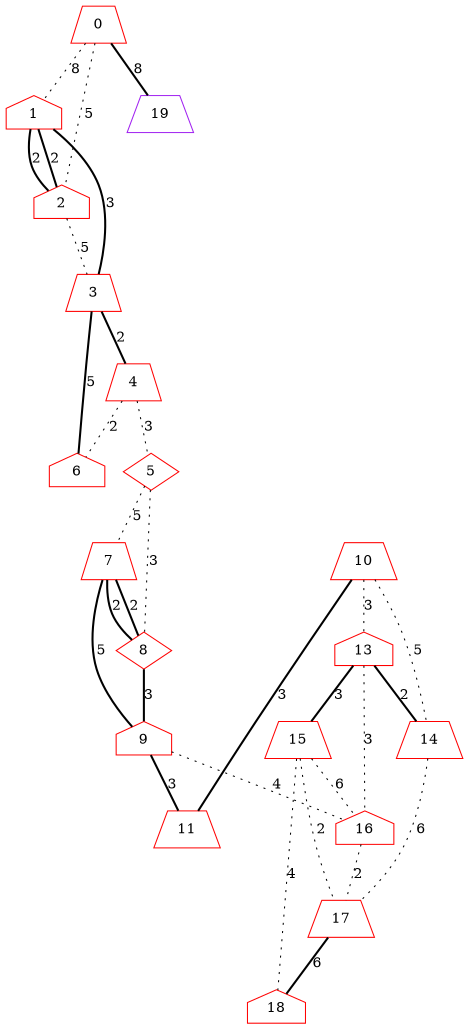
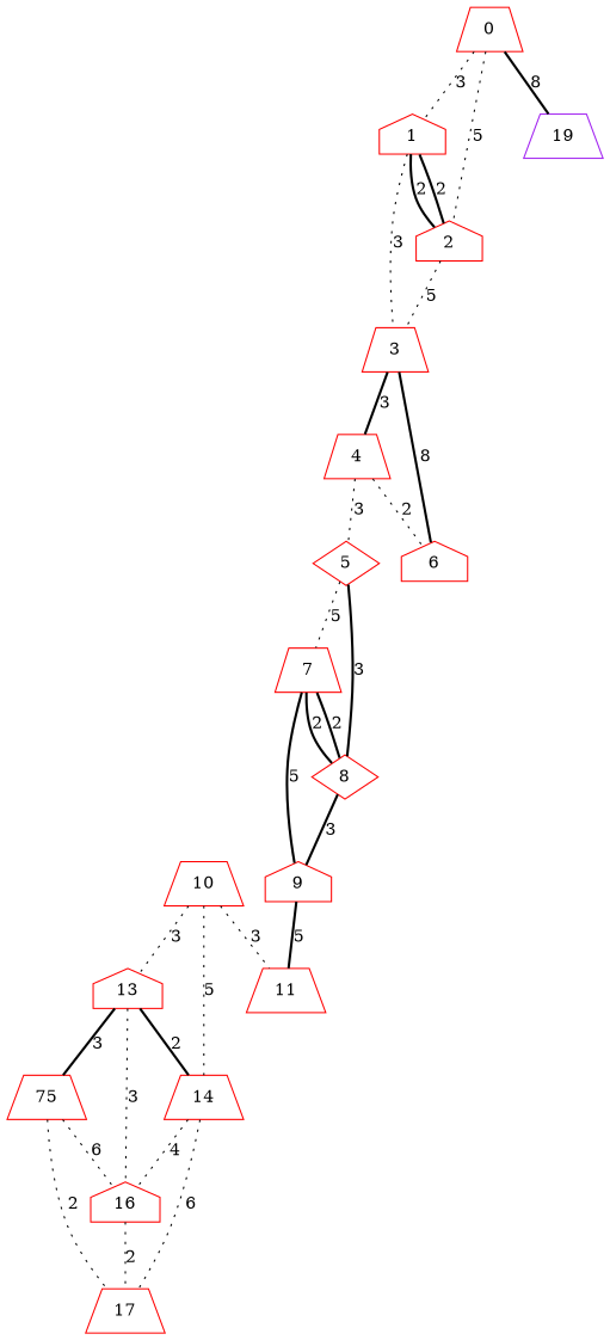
  graph {
    node [color=red shape=trapezium weight=1]
    edge [style=dotted]
    1 [shape=house]
    0
    2 [shape=house]
    19 [color=purple weight=4]
    3
    4
    6 [shape=house]
    5 [shape=diamond]
    7
    8 [shape=diamond]
    9 [shape=house]
    11
    10
    13 [shape=house]
    14
-   15
+   15 [label=75]
    16 [shape=house]
    17
-   18 [shape=house]
    1 -- 2 [label=2 style=bold]
    1 -- 2 [label=2 style=bold]
-   1 -- 3 [label=3 style=bold]
-   0 -- 1 [label=8]
+   1 -- 3 [label=3]
+   0 -- 1 [label=3]
    0 -- 2 [label=5]
    0 -- 19 [label=8 style=bold]
    2 -- 3 [label=5]
-   3 -- 4 [label=2 style=bold]
-   3 -- 6 [label=5 style=bold]
+   3 -- 4 [label=3 style=bold]
+   3 -- 6 [label=8 style=bold]
    4 -- 6 [label=2]
    4 -- 5 [label=3]
    5 -- 7 [label=5]
-   5 -- 8 [label=3]
+   5 -- 8 [label=3 style=bold]
    7 -- 8 [label=2 style=bold]
    7 -- 8 [label=2 style=bold]
    7 -- 9 [label=5 style=bold]
    8 -- 9 [label=3 style=bold]
-   9 -- 11 [label=3 style=bold]
-   10 -- 11 [label=3 style=bold]
+   9 -- 11 [label=5 style=bold]
+   10 -- 11 [label=3]
    10 -- 13 [label=3]
    10 -- 14 [label=5]
    13 -- 14 [label=2 style=bold]
    13 -- 15 [label=3 style=bold]
    13 -- 16 [label=3]
-   9 -- 16 [label=4]
+   14 -- 16 [label=4]
    14 -- 17 [label=6]
    15 -- 16 [label=6]
    15 -- 17 [label=2]
-   15 -- 18 [label=4]
    16 -- 17 [label=2]
-   17 -- 18 [label=6 style=bold]
  }
